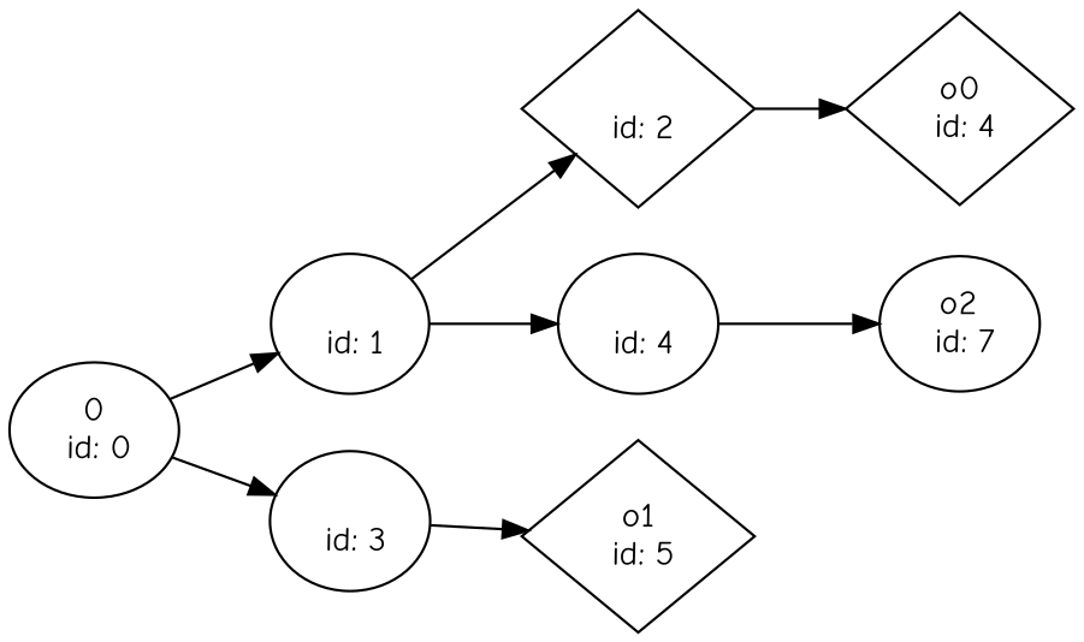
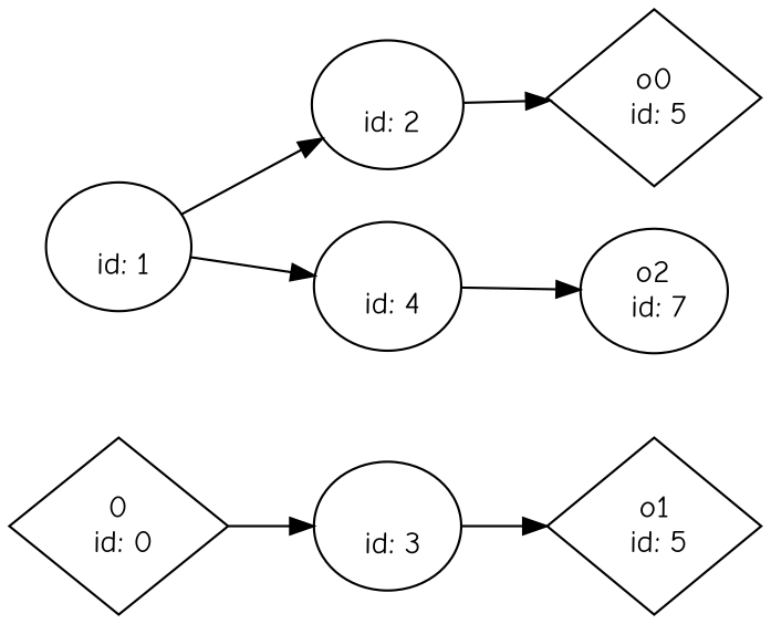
  digraph {
    fontname="Comic Neue"
    rankdir=LR
    node [fontname="Comic Neue"]
    edge [fontname="Comic Neue"]
-   n1 [label="0\n id: 0"]
+   n1 [label="0\n id: 0" shape=diamond]
    n2 [label="\n id: 1"]
    n3 [label="\n id: 3"]
-   n4 [label="\n id: 2" shape=diamond]
+   n4 [label="\n id: 2"]
    n5 [label="\n id: 4"]
-   n6 [label="o0\n id: 4" shape=diamond]
+   n6 [label="o0\n id: 5" shape=diamond]
    n7 [label="o1\n id: 5" shape=diamond]
    n8 [label="o2\n id: 7" shape=ellipse]
-   n1 -> n2
    n1 -> n3
    n2 -> n4
    n2 -> n5
    n3 -> n7
    n4 -> n6
    n5 -> n8
  }
